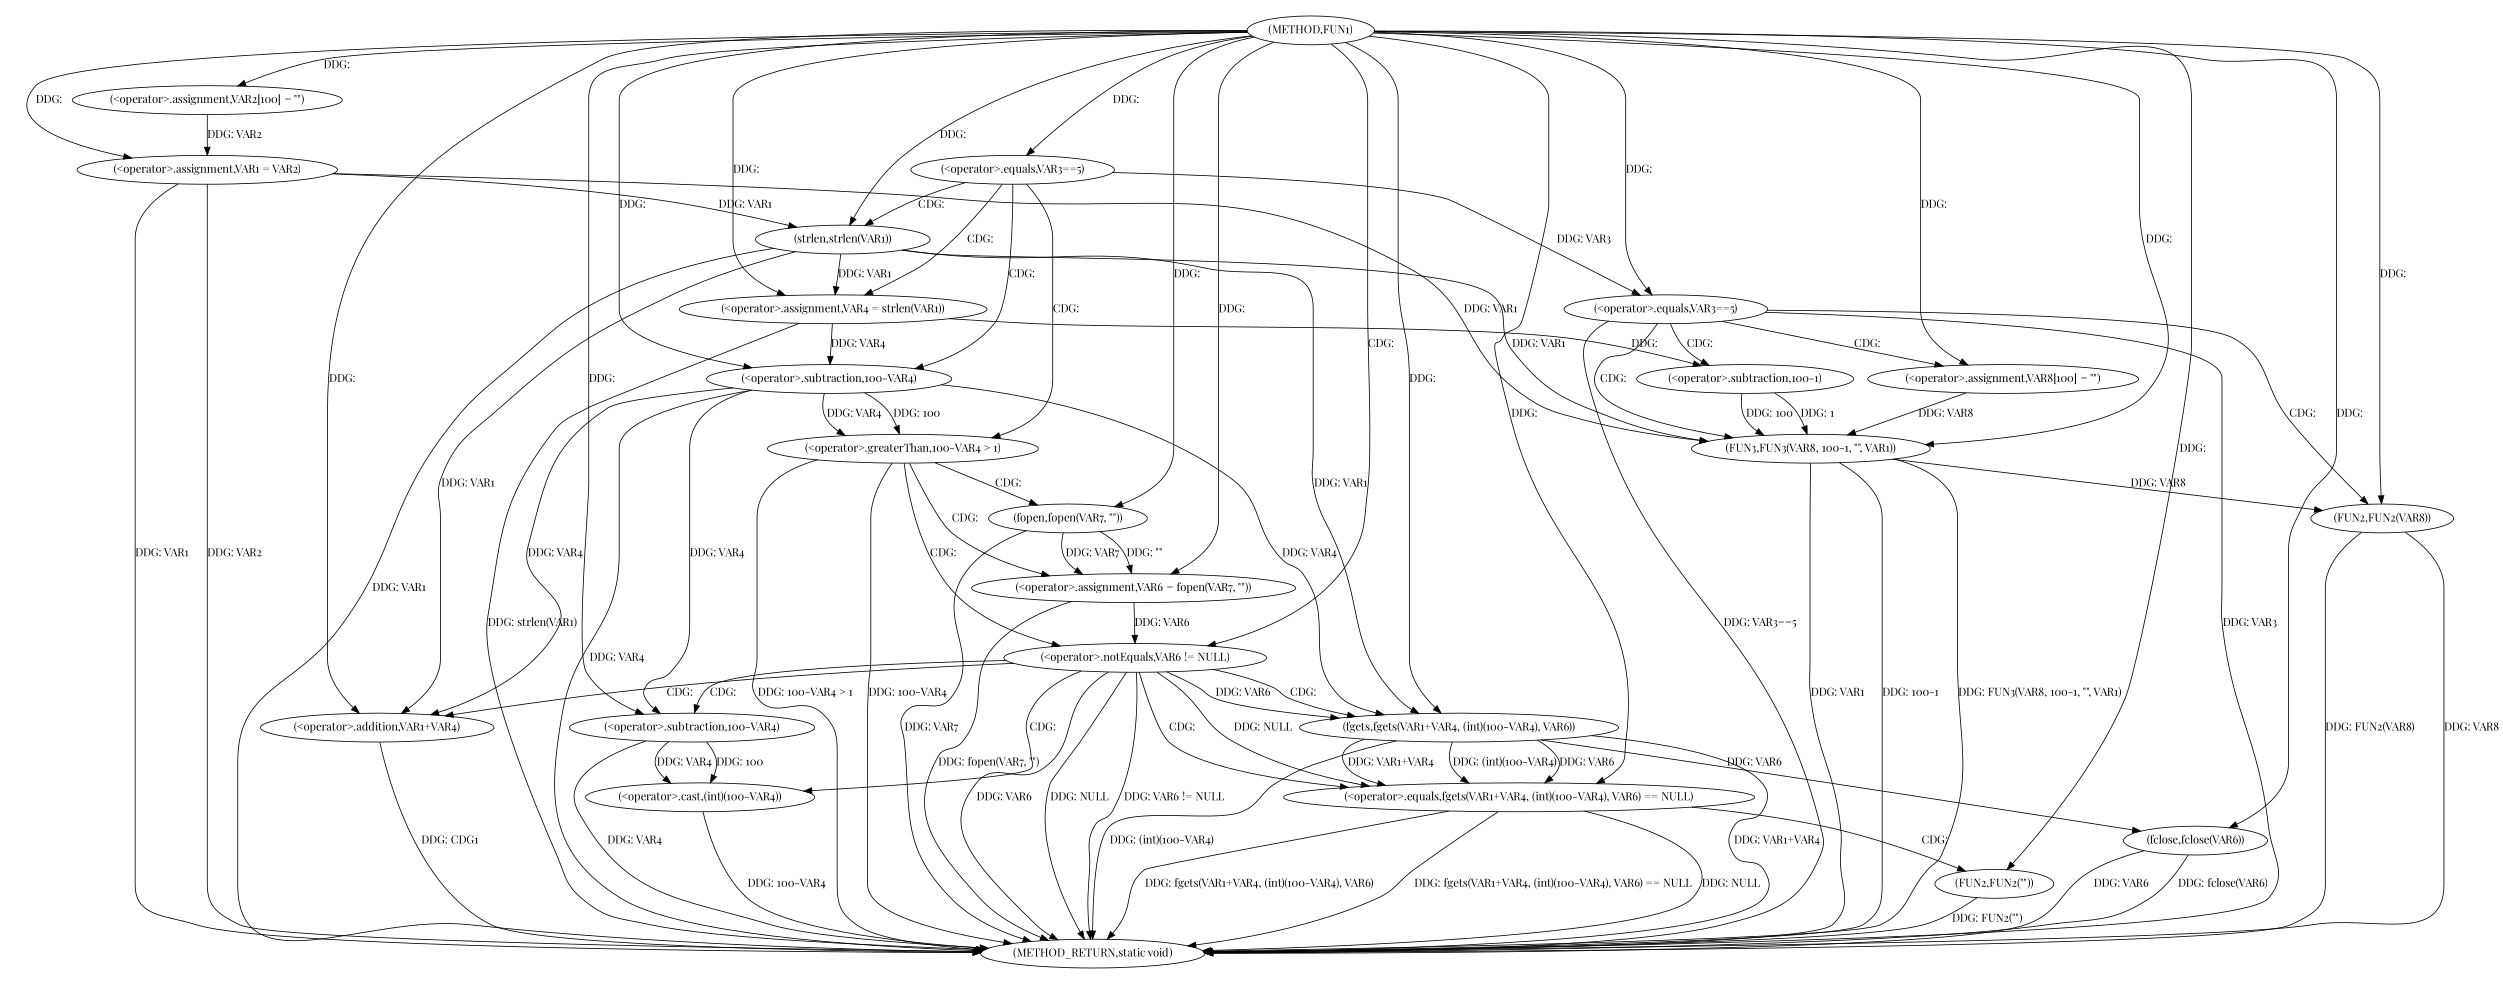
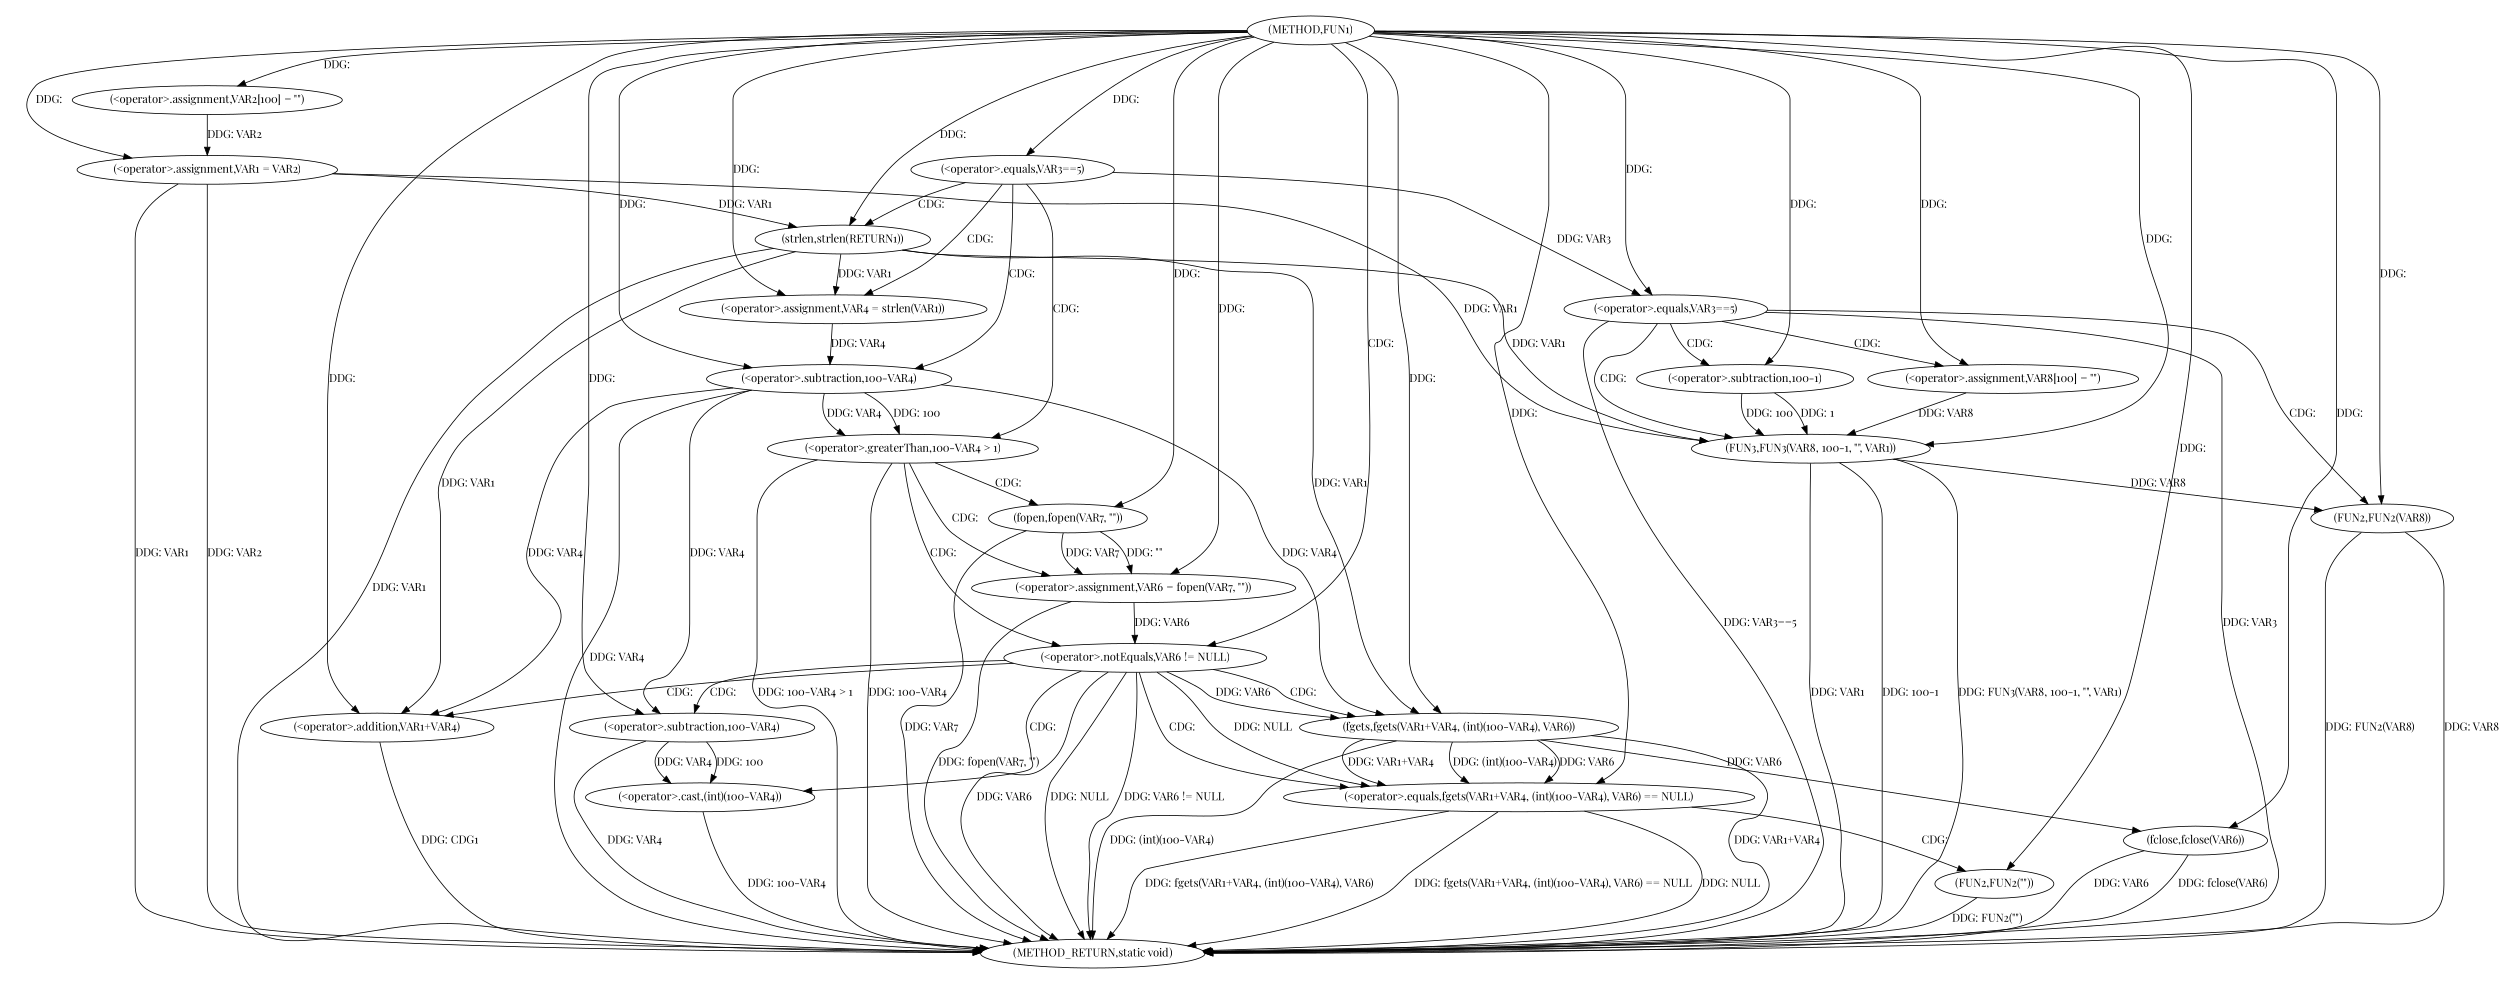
  digraph {
    fontname="Playfair Display"
    node [fontname="Playfair Display"]
    edge [fontname="Playfair Display"]
    n1 [label="(METHOD,FUN1)"]
    n2 [label="(<operator>.assignment,VAR2[100] = \"\")"]
    n3 [label="(<operator>.assignment,VAR1 = VAR2)"]
    n4 [label="(<operator>.equals,VAR3==5)"]
    n5 [label="(<operator>.assignment,VAR4 = strlen(VAR1))"]
-   n6 [label="(strlen,strlen(VAR1))"]
+   n6 [label="(strlen,strlen(RETURN1))"]
    n7 [label="(<operator>.subtraction,100-VAR4)"]
    n8 [label="(<operator>.assignment,VAR6 = fopen(VAR7, \"\"))"]
    n9 [label="(fopen,fopen(VAR7, \"\"))"]
    n10 [label="(<operator>.notEquals,VAR6 != NULL)"]
    n11 [label="(<operator>.equals,fgets(VAR1+VAR4, (int)(100-VAR4), VAR6) == NULL)"]
    n12 [label="(fgets,fgets(VAR1+VAR4, (int)(100-VAR4), VAR6))"]
    n13 [label="(<operator>.addition,VAR1+VAR4)"]
    n14 [label="(<operator>.subtraction,100-VAR4)"]
    n15 [label="(FUN2,FUN2(\"\"))"]
    n16 [label="(fclose,fclose(VAR6))"]
    n17 [label="(<operator>.equals,VAR3==5)"]
    n18 [label="(<operator>.assignment,VAR8[100] = \"\")"]
    n19 [label="(FUN3,FUN3(VAR8, 100-1, \"\", VAR1))"]
    n20 [label="(<operator>.subtraction,100-1)"]
    n21 [label="(FUN2,FUN2(VAR8))"]
    n22 [label="(METHOD_RETURN,static void)"]
    n23 [label="(<operator>.greaterThan,100-VAR4 > 1)"]
    n24 [label="(<operator>.cast,(int)(100-VAR4))"]
    n1 -> n2 [label="DDG: "]
    n1 -> n3 [label="DDG: "]
    n1 -> n4 [label="DDG: "]
    n1 -> n5 [label="DDG: "]
    n1 -> n6 [label="DDG: "]
    n1 -> n7 [label="DDG: "]
    n1 -> n8 [label="DDG: "]
    n1 -> n9 [label="DDG: "]
    n1 -> n10 [label="CDG: "]
    n1 -> n11 [label="DDG: "]
    n1 -> n12 [label="DDG: "]
    n1 -> n13 [label="DDG: "]
    n1 -> n14 [label="DDG: "]
    n1 -> n15 [label="DDG: "]
    n1 -> n16 [label="DDG: "]
    n1 -> n17 [label="DDG: "]
    n1 -> n18 [label="DDG: "]
    n1 -> n19 [label="DDG: "]
-   n5 -> n20 [label="DDG: "]
+   n1 -> n20 [label="DDG: "]
    n1 -> n21 [label="DDG: "]
    n2 -> n3 [label="DDG: VAR2"]
    n3 -> n6 [label="DDG: VAR1"]
    n3 -> n19 [label="DDG: VAR1"]
    n3 -> n22 [label="DDG: VAR1"]
    n3 -> n22 [label="DDG: VAR2"]
    n4 -> n5 [label="CDG: "]
    n4 -> n6 [label="CDG: "]
    n4 -> n7 [label="CDG: "]
    n4 -> n17 [label="DDG: VAR3"]
    n4 -> n23 [label="CDG: "]
    n5 -> n7 [label="DDG: VAR4"]
-   n5 -> n22 [label="DDG: strlen(VAR1)"]
    n6 -> n5 [label="DDG: VAR1"]
    n6 -> n12 [label="DDG: VAR1"]
    n6 -> n13 [label="DDG: VAR1"]
    n6 -> n19 [label="DDG: VAR1"]
    n6 -> n22 [label="DDG: VAR1"]
    n7 -> n12 [label="DDG: VAR4"]
    n7 -> n13 [label="DDG: VAR4"]
    n7 -> n14 [label="DDG: VAR4"]
    n7 -> n22 [label="DDG: VAR4"]
    n7 -> n23 [label="DDG: 100"]
    n7 -> n23 [label="DDG: VAR4"]
    n8 -> n10 [label="DDG: VAR6"]
    n8 -> n22 [label="DDG: fopen(VAR7, \"\")"]
    n9 -> n8 [label="DDG: VAR7"]
    n9 -> n8 [label="DDG: \"\""]
    n9 -> n22 [label="DDG: VAR7"]
    n10 -> n11 [label="DDG: NULL"]
    n10 -> n11 [label="CDG: "]
    n10 -> n12 [label="DDG: VAR6"]
    n10 -> n12 [label="CDG: "]
    n10 -> n13 [label="CDG: "]
    n10 -> n14 [label="CDG: "]
    n10 -> n22 [label="DDG: VAR6 != NULL"]
    n10 -> n22 [label="DDG: VAR6"]
    n10 -> n22 [label="DDG: NULL"]
    n10 -> n24 [label="CDG: "]
    n11 -> n15 [label="CDG: "]
    n11 -> n22 [label="DDG: fgets(VAR1+VAR4, (int)(100-VAR4), VAR6) == NULL"]
    n11 -> n22 [label="DDG: NULL"]
    n11 -> n22 [label="DDG: fgets(VAR1+VAR4, (int)(100-VAR4), VAR6)"]
    n12 -> n11 [label="DDG: VAR1+VAR4"]
    n12 -> n11 [label="DDG: (int)(100-VAR4)"]
    n12 -> n11 [label="DDG: VAR6"]
    n12 -> n16 [label="DDG: VAR6"]
    n12 -> n22 [label="DDG: VAR1+VAR4"]
    n12 -> n22 [label="DDG: (int)(100-VAR4)"]
    n13 -> n22 [label="DDG: CDG1"]
    n14 -> n22 [label="DDG: VAR4"]
    n14 -> n24 [label="DDG: 100"]
    n14 -> n24 [label="DDG: VAR4"]
    n15 -> n22 [label="DDG: FUN2(\"\")"]
    n16 -> n22 [label="DDG: VAR6"]
    n16 -> n22 [label="DDG: fclose(VAR6)"]
    n17 -> n18 [label="CDG: "]
    n17 -> n19 [label="CDG: "]
    n17 -> n20 [label="CDG: "]
    n17 -> n21 [label="CDG: "]
    n17 -> n22 [label="DDG: VAR3"]
    n17 -> n22 [label="DDG: VAR3==5"]
    n18 -> n19 [label="DDG: VAR8"]
    n19 -> n21 [label="DDG: VAR8"]
    n19 -> n22 [label="DDG: 100-1"]
    n19 -> n22 [label="DDG: FUN3(VAR8, 100-1, \"\", VAR1)"]
    n19 -> n22 [label="DDG: VAR1"]
    n20 -> n19 [label="DDG: 100"]
    n20 -> n19 [label="DDG: 1"]
    n21 -> n22 [label="DDG: FUN2(VAR8)"]
    n21 -> n22 [label="DDG: VAR8"]
    n23 -> n8 [label="CDG: "]
    n23 -> n9 [label="CDG: "]
    n23 -> n10 [label="CDG: "]
    n23 -> n22 [label="DDG: 100-VAR4 > 1"]
    n23 -> n22 [label="DDG: 100-VAR4"]
    n24 -> n22 [label="DDG: 100-VAR4"]
  }
